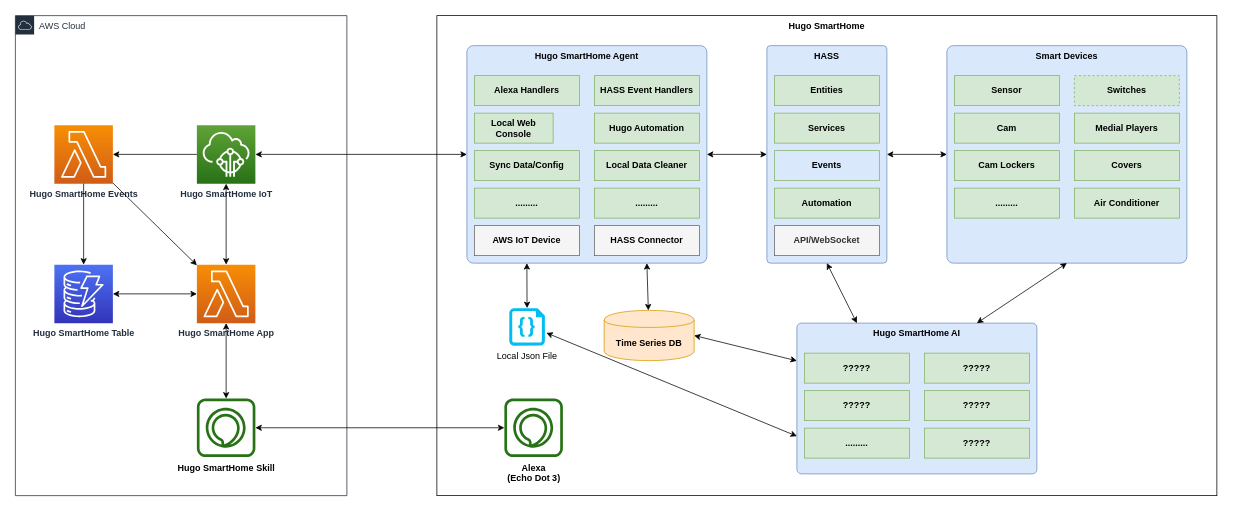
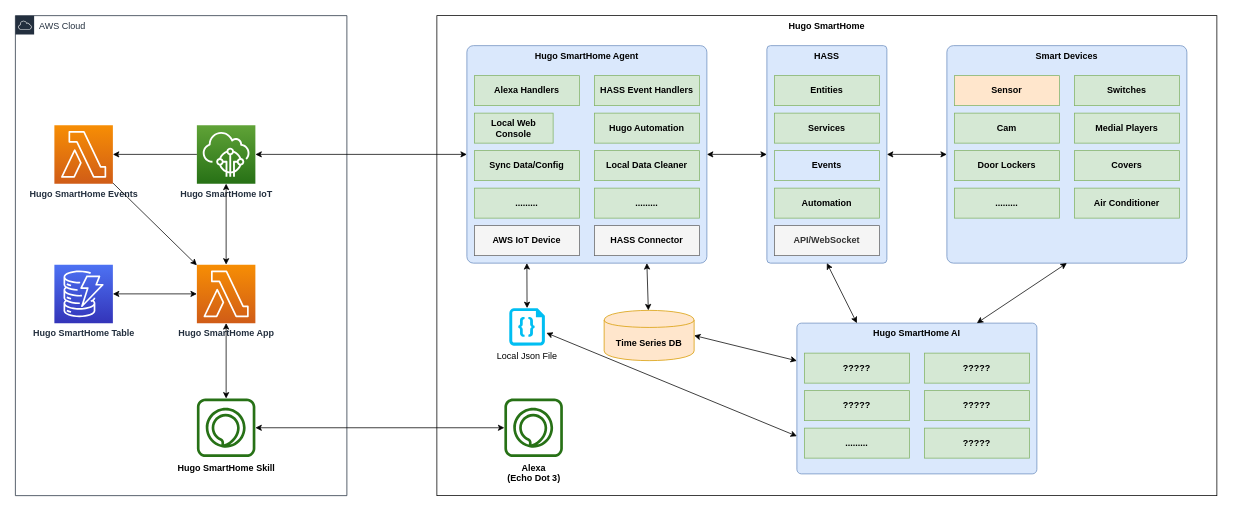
  <mxCell id="0" />
  <mxCell id="1" parent="0" />
  <mxCell id="2" value="AWS Cloud" style="points=[[0,0],[0.25,0],[0.5,0],[0.75,0],[1,0],[1,0.25],[1,0.5],[1,0.75],[1,1],[0.75,1],[0.5,1],[0.25,1],[0,1],[0,0.75],[0,0.5],[0,0.25]];outlineConnect=0;gradientColor=none;html=1;whiteSpace=wrap;fontSize=12;fontStyle=0;shape=mxgraph.aws4.group;grIcon=mxgraph.aws4.group_aws_cloud;strokeColor=#232F3E;fillColor=#ffffff;verticalAlign=top;align=left;spacingLeft=30;fontColor=#232F3E;dashed=0;" parent="1" vertex="1"><mxGeometry x="20" y="20" width="442" height="640" as="geometry" /></mxCell>
  <mxCell id="3" value="Hugo SmartHome" style="rounded=0;whiteSpace=wrap;html=1;fontStyle=1;verticalAlign=top;" parent="1" vertex="1"><mxGeometry x="582" y="20" width="1040" height="640" as="geometry" /></mxCell>
  <mxCell id="4" value="" style="endArrow=classic;startArrow=classic;html=1;exitX=1;exitY=0.5;exitDx=0;exitDy=0;entryX=0;entryY=0.5;entryDx=0;entryDy=0;" parent="1" source="17" target="7" edge="1"><mxGeometry width="50" height="50" relative="1" as="geometry"><mxPoint x="1222" y="380" as="sourcePoint" /><mxPoint x="1272" y="330" as="targetPoint" /></mxGeometry></mxCell>
  <mxCell id="5" value="" style="endArrow=classic;startArrow=classic;html=1;exitX=1;exitY=0.5;exitDx=0;exitDy=0;entryX=0;entryY=0.5;entryDx=0;entryDy=0;" parent="1" source="24" target="17" edge="1"><mxGeometry width="50" height="50" relative="1" as="geometry"><mxPoint x="932" y="230" as="sourcePoint" /><mxPoint x="1012" y="230" as="targetPoint" /></mxGeometry></mxCell>
  <mxCell id="6" value="" style="group" parent="1" vertex="1" connectable="0"><mxGeometry x="1262" y="60" width="320" height="290" as="geometry" /></mxCell>
  <mxCell id="7" value="Smart Devices" style="rounded=1;whiteSpace=wrap;html=1;arcSize=3;fillColor=#dae8fc;strokeColor=#6c8ebf;fontStyle=1;verticalAlign=top;" parent="6" vertex="1"><mxGeometry width="320" height="290" as="geometry" /></mxCell>
- <mxCell id="8" value="Sensor" style="rounded=0;whiteSpace=wrap;html=1;fillColor=#d5e8d4;strokeColor=#82b366;fontStyle=1" parent="6" vertex="1"><mxGeometry x="10" y="40" width="140" height="40" as="geometry" /></mxCell>
- <mxCell id="9" value="Switches" style="rounded=0;whiteSpace=wrap;html=1;fillColor=#d5e8d4;strokeColor=#82b366;fontStyle=1;dashed=1;" parent="6" vertex="1"><mxGeometry x="170" y="40" width="140" height="40" as="geometry" /></mxCell>
+ <mxCell id="8" value="Sensor" style="rounded=0;whiteSpace=wrap;html=1;fillColor=#ffe6cc;strokeColor=#82b366;fontStyle=1;" parent="6" vertex="1"><mxGeometry x="10" y="40" width="140" height="40" as="geometry" /></mxCell>
+ <mxCell id="9" value="Switches" style="rounded=0;whiteSpace=wrap;html=1;fillColor=#d5e8d4;strokeColor=#82b366;fontStyle=1" parent="6" vertex="1"><mxGeometry x="170" y="40" width="140" height="40" as="geometry" /></mxCell>
  <mxCell id="10" value="Medial Players" style="rounded=0;whiteSpace=wrap;html=1;fillColor=#d5e8d4;strokeColor=#82b366;fontStyle=1" parent="6" vertex="1"><mxGeometry x="170" y="90" width="140" height="40" as="geometry" /></mxCell>
  <mxCell id="11" value="Covers" style="rounded=0;whiteSpace=wrap;html=1;fillColor=#d5e8d4;strokeColor=#82b366;fontStyle=1;" parent="6" vertex="1"><mxGeometry x="170" y="140" width="140" height="40" as="geometry" /></mxCell>
  <mxCell id="12" value="Cam" style="rounded=0;whiteSpace=wrap;html=1;fillColor=#d5e8d4;strokeColor=#82b366;fontStyle=1;" parent="6" vertex="1"><mxGeometry x="10" y="90" width="140" height="40" as="geometry" /></mxCell>
  <mxCell id="13" value="Air Conditioner" style="rounded=0;whiteSpace=wrap;html=1;fillColor=#d5e8d4;strokeColor=#82b366;fontStyle=1;" parent="6" vertex="1"><mxGeometry x="170" y="190" width="140" height="40" as="geometry" /></mxCell>
- <mxCell id="14" value="Cam Lockers" style="rounded=0;whiteSpace=wrap;html=1;fillColor=#d5e8d4;strokeColor=#82b366;fontStyle=1;" parent="6" vertex="1"><mxGeometry x="10" y="140" width="140" height="40" as="geometry" /></mxCell>
+ <mxCell id="14" value="Door Lockers" style="rounded=0;whiteSpace=wrap;html=1;fillColor=#d5e8d4;strokeColor=#82b366;fontStyle=1;" parent="6" vertex="1"><mxGeometry x="10" y="140" width="140" height="40" as="geometry" /></mxCell>
  <mxCell id="15" value="........." style="rounded=0;whiteSpace=wrap;html=1;fillColor=#d5e8d4;strokeColor=#82b366;fontStyle=1;" parent="6" vertex="1"><mxGeometry x="10" y="190" width="140" height="40" as="geometry" /></mxCell>
  <mxCell id="16" value="" style="group" parent="1" vertex="1" connectable="0"><mxGeometry x="1022" y="60" width="160" height="290" as="geometry" /></mxCell>
  <mxCell id="17" value="HASS" style="rounded=1;whiteSpace=wrap;html=1;arcSize=3;fillColor=#dae8fc;strokeColor=#6c8ebf;fontStyle=1;verticalAlign=top;" parent="16" vertex="1"><mxGeometry width="160" height="290" as="geometry" /></mxCell>
  <mxCell id="18" value="Entities" style="rounded=0;whiteSpace=wrap;html=1;fillColor=#d5e8d4;strokeColor=#82b366;fontStyle=1" parent="16" vertex="1"><mxGeometry x="10" y="40" width="140" height="40" as="geometry" /></mxCell>
  <mxCell id="19" value="Services" style="rounded=0;whiteSpace=wrap;html=1;fillColor=#d5e8d4;strokeColor=#82b366;fontStyle=1" parent="16" vertex="1"><mxGeometry x="10" y="90" width="140" height="40" as="geometry" /></mxCell>
  <mxCell id="20" value="Events" style="rounded=0;whiteSpace=wrap;html=1;fillColor=#dae8fc;strokeColor=#82b366;fontStyle=1;" parent="16" vertex="1"><mxGeometry x="10" y="140" width="140" height="40" as="geometry" /></mxCell>
  <mxCell id="21" value="API/WebSocket" style="rounded=0;whiteSpace=wrap;html=1;fillColor=#f5f5f5;strokeColor=#666666;fontStyle=1;fontColor=#333333;" parent="16" vertex="1"><mxGeometry x="10" y="240" width="140" height="40" as="geometry" /></mxCell>
  <mxCell id="22" value="Automation" style="rounded=0;whiteSpace=wrap;html=1;fillColor=#d5e8d4;strokeColor=#82b366;fontStyle=1" parent="16" vertex="1"><mxGeometry x="10" y="190" width="140" height="40" as="geometry" /></mxCell>
  <mxCell id="23" value="" style="group" parent="1" vertex="1" connectable="0"><mxGeometry x="622" y="60" width="320" height="420" as="geometry" /></mxCell>
  <mxCell id="24" value="Hugo SmartHome Agent" style="rounded=1;whiteSpace=wrap;html=1;arcSize=3;fillColor=#dae8fc;strokeColor=#6c8ebf;fontStyle=1;verticalAlign=top;" parent="23" vertex="1"><mxGeometry width="320" height="290" as="geometry" /></mxCell>
  <mxCell id="25" value="HASS Event Handlers" style="rounded=0;whiteSpace=wrap;html=1;fillColor=#d5e8d4;strokeColor=#82b366;fontStyle=1" parent="23" vertex="1"><mxGeometry x="170" y="40" width="140" height="40" as="geometry" /></mxCell>
  <mxCell id="26" value="Hugo Automation" style="rounded=0;whiteSpace=wrap;html=1;fillColor=#d5e8d4;strokeColor=#82b366;fontStyle=1" parent="23" vertex="1"><mxGeometry x="170" y="90" width="140" height="40" as="geometry" /></mxCell>
  <mxCell id="27" value="Local Web Console" style="rounded=0;whiteSpace=wrap;html=1;fillColor=#d5e8d4;strokeColor=#82b366;fontStyle=1" parent="23" vertex="1"><mxGeometry x="10" y="90" width="105" height="40" as="geometry" /></mxCell>
  <mxCell id="28" value="&lt;span style=&quot;color: rgb(0 , 0 , 0)&quot;&gt;HASS Connector&lt;/span&gt;" style="rounded=0;whiteSpace=wrap;html=1;fillColor=#f5f5f5;strokeColor=#666666;fontStyle=1;fontColor=#333333;" parent="23" vertex="1"><mxGeometry x="170" y="240" width="140" height="40" as="geometry" /></mxCell>
  <mxCell id="29" value="Local Data Cleaner" style="rounded=0;whiteSpace=wrap;html=1;fillColor=#d5e8d4;strokeColor=#82b366;fontStyle=1" parent="23" vertex="1"><mxGeometry x="170" y="140" width="140" height="40" as="geometry" /></mxCell>
  <mxCell id="30" value="Time Series DB" style="shape=cylinder;whiteSpace=wrap;html=1;boundedLbl=1;backgroundOutline=1;fillColor=#ffe6cc;strokeColor=#d79b00;fontStyle=1" parent="23" vertex="1"><mxGeometry x="183" y="353" width="120" height="67" as="geometry" /></mxCell>
  <mxCell id="31" value="" style="endArrow=classic;startArrow=classic;html=1;strokeWidth=1;entryX=0.75;entryY=1;entryDx=0;entryDy=0;" parent="23" source="30" target="24" edge="1"><mxGeometry width="50" height="50" relative="1" as="geometry"><mxPoint x="320" y="400" as="sourcePoint" /><mxPoint x="370" y="350" as="targetPoint" /></mxGeometry></mxCell>
  <mxCell id="32" value="Local Json File" style="verticalLabelPosition=bottom;html=1;verticalAlign=top;align=center;strokeColor=none;fillColor=#00BEF2;shape=mxgraph.azure.code_file;pointerEvents=1;" parent="23" vertex="1"><mxGeometry x="56.5" y="350" width="47.5" height="50" as="geometry" /></mxCell>
  <mxCell id="33" value="" style="endArrow=classic;startArrow=classic;html=1;strokeWidth=1;entryX=0.25;entryY=1;entryDx=0;entryDy=0;exitX=0.5;exitY=0;exitDx=0;exitDy=0;exitPerimeter=0;" parent="23" source="32" target="24" edge="1"><mxGeometry width="50" height="50" relative="1" as="geometry"><mxPoint x="-40" y="390" as="sourcePoint" /><mxPoint x="10" y="340" as="targetPoint" /></mxGeometry></mxCell>
  <mxCell id="34" value="Alexa Handlers" style="rounded=0;whiteSpace=wrap;html=1;fillColor=#d5e8d4;strokeColor=#82b366;fontStyle=1" parent="23" vertex="1"><mxGeometry x="10" y="40" width="140" height="40" as="geometry" /></mxCell>
  <mxCell id="35" value="Sync Data/Config" style="rounded=0;whiteSpace=wrap;html=1;fillColor=#d5e8d4;strokeColor=#82b366;fontStyle=1" parent="23" vertex="1"><mxGeometry x="10" y="140" width="140" height="40" as="geometry" /></mxCell>
  <mxCell id="36" value="&lt;span style=&quot;color: rgb(0 , 0 , 0)&quot;&gt;AWS IoT Device&lt;/span&gt;" style="rounded=0;whiteSpace=wrap;html=1;fillColor=#f5f5f5;strokeColor=#666666;fontStyle=1;fontColor=#333333;" parent="23" vertex="1"><mxGeometry x="10" y="240" width="140" height="40" as="geometry" /></mxCell>
  <mxCell id="37" value="........." style="rounded=0;whiteSpace=wrap;html=1;fillColor=#d5e8d4;strokeColor=#82b366;fontStyle=1" parent="23" vertex="1"><mxGeometry x="10" y="190" width="140" height="40" as="geometry" /></mxCell>
  <mxCell id="38" value="........." style="rounded=0;whiteSpace=wrap;html=1;fillColor=#d5e8d4;strokeColor=#82b366;fontStyle=1" parent="23" vertex="1"><mxGeometry x="170" y="190" width="140" height="40" as="geometry" /></mxCell>
  <mxCell id="39" value="" style="group" parent="1" vertex="1" connectable="0"><mxGeometry x="1062" y="430" width="320" height="201" as="geometry" /></mxCell>
  <mxCell id="40" value="Hugo SmartHome AI" style="rounded=1;whiteSpace=wrap;html=1;arcSize=3;fillColor=#dae8fc;strokeColor=#6c8ebf;fontStyle=1;verticalAlign=top;" parent="39" vertex="1"><mxGeometry width="320" height="201" as="geometry" /></mxCell>
  <mxCell id="41" value="?????" style="rounded=0;whiteSpace=wrap;html=1;fillColor=#d5e8d4;strokeColor=#82b366;fontStyle=1" parent="39" vertex="1"><mxGeometry x="10" y="40" width="140" height="40" as="geometry" /></mxCell>
  <mxCell id="42" value="?????" style="rounded=0;whiteSpace=wrap;html=1;fillColor=#d5e8d4;strokeColor=#82b366;fontStyle=1" parent="39" vertex="1"><mxGeometry x="170" y="40" width="140" height="40" as="geometry" /></mxCell>
  <mxCell id="43" value="?????" style="rounded=0;whiteSpace=wrap;html=1;fillColor=#d5e8d4;strokeColor=#82b366;fontStyle=1" parent="39" vertex="1"><mxGeometry x="170" y="90" width="140" height="40" as="geometry" /></mxCell>
  <mxCell id="44" value="?????" style="rounded=0;whiteSpace=wrap;html=1;fillColor=#d5e8d4;strokeColor=#82b366;fontStyle=1;" parent="39" vertex="1"><mxGeometry x="10" y="90" width="140" height="40" as="geometry" /></mxCell>
  <mxCell id="45" value="?????" style="rounded=0;whiteSpace=wrap;html=1;fillColor=#d5e8d4;strokeColor=#82b366;fontStyle=1;" parent="39" vertex="1"><mxGeometry x="170" y="140" width="140" height="40" as="geometry" /></mxCell>
  <mxCell id="46" value="........." style="rounded=0;whiteSpace=wrap;html=1;fillColor=#d5e8d4;strokeColor=#82b366;fontStyle=1;" parent="39" vertex="1"><mxGeometry x="10" y="140" width="140" height="40" as="geometry" /></mxCell>
  <mxCell id="47" value="" style="endArrow=classic;startArrow=classic;html=1;strokeWidth=1;exitX=1;exitY=0.5;exitDx=0;exitDy=0;entryX=0;entryY=0.25;entryDx=0;entryDy=0;" parent="1" source="30" target="40" edge="1"><mxGeometry width="50" height="50" relative="1" as="geometry"><mxPoint x="982" y="610" as="sourcePoint" /><mxPoint x="1032" y="560" as="targetPoint" /></mxGeometry></mxCell>
  <mxCell id="48" value="" style="endArrow=classic;startArrow=classic;html=1;strokeWidth=1;exitX=1.042;exitY=0.66;exitDx=0;exitDy=0;exitPerimeter=0;entryX=0;entryY=0.75;entryDx=0;entryDy=0;" parent="1" source="32" target="40" edge="1"><mxGeometry width="50" height="50" relative="1" as="geometry"><mxPoint x="832" y="590" as="sourcePoint" /><mxPoint x="882" y="540" as="targetPoint" /></mxGeometry></mxCell>
  <mxCell id="49" value="" style="endArrow=classic;startArrow=classic;html=1;strokeWidth=1;exitX=0.75;exitY=0;exitDx=0;exitDy=0;entryX=0.5;entryY=1;entryDx=0;entryDy=0;" parent="1" source="40" target="7" edge="1"><mxGeometry width="50" height="50" relative="1" as="geometry"><mxPoint x="1382" y="450" as="sourcePoint" /><mxPoint x="1432" y="400" as="targetPoint" /></mxGeometry></mxCell>
  <mxCell id="50" value="" style="endArrow=classic;startArrow=classic;html=1;strokeWidth=1;exitX=0.25;exitY=0;exitDx=0;exitDy=0;entryX=0.5;entryY=1;entryDx=0;entryDy=0;" parent="1" source="40" target="17" edge="1"><mxGeometry width="50" height="50" relative="1" as="geometry"><mxPoint x="1192" y="410" as="sourcePoint" /><mxPoint x="1242" y="360" as="targetPoint" /></mxGeometry></mxCell>
  <mxCell id="51" value="Hugo SmartHome App" style="outlineConnect=0;fontColor=#232F3E;gradientColor=#F78E04;gradientDirection=north;fillColor=#D05C17;strokeColor=#ffffff;dashed=0;verticalLabelPosition=bottom;verticalAlign=top;align=center;html=1;fontSize=12;fontStyle=1;aspect=fixed;shape=mxgraph.aws4.resourceIcon;resIcon=mxgraph.aws4.lambda;" parent="1" vertex="1"><mxGeometry x="262" y="352" width="78" height="78" as="geometry" /></mxCell>
  <mxCell id="52" value="Hugo SmartHome Table" style="outlineConnect=0;fontColor=#232F3E;gradientColor=#4D72F3;gradientDirection=north;fillColor=#3334B9;strokeColor=#ffffff;dashed=0;verticalLabelPosition=bottom;verticalAlign=top;align=center;html=1;fontSize=12;fontStyle=1;aspect=fixed;shape=mxgraph.aws4.resourceIcon;resIcon=mxgraph.aws4.dynamodb;" parent="1" vertex="1"><mxGeometry x="72" y="352" width="78" height="78" as="geometry" /></mxCell>
  <mxCell id="53" value="Hugo SmartHome IoT" style="outlineConnect=0;fontColor=#232F3E;gradientColor=#60A337;gradientDirection=north;fillColor=#277116;strokeColor=#ffffff;dashed=0;verticalLabelPosition=bottom;verticalAlign=top;align=center;html=1;fontSize=12;fontStyle=1;aspect=fixed;shape=mxgraph.aws4.resourceIcon;resIcon=mxgraph.aws4.iot_core;" parent="1" vertex="1"><mxGeometry x="262" y="166" width="78" height="78" as="geometry" /></mxCell>
  <mxCell id="54" value="&lt;span style=&quot;color: rgb(0 , 0 , 0)&quot;&gt;Alexa&lt;/span&gt;&lt;br style=&quot;color: rgb(0 , 0 , 0)&quot;&gt;&lt;span style=&quot;color: rgb(0 , 0 , 0)&quot;&gt;(Echo Dot 3)&lt;/span&gt;" style="outlineConnect=0;fontColor=#232F3E;gradientColor=none;fillColor=#277116;strokeColor=none;dashed=0;verticalLabelPosition=bottom;verticalAlign=top;align=center;html=1;fontSize=12;fontStyle=1;aspect=fixed;pointerEvents=1;shape=mxgraph.aws4.alexa_skill;" parent="1" vertex="1"><mxGeometry x="672" y="530.5" width="78" height="78" as="geometry" /></mxCell>
  <mxCell id="55" value="&lt;span style=&quot;color: rgb(0 , 0 , 0)&quot;&gt;Hugo SmartHome Skill&lt;/span&gt;" style="outlineConnect=0;fontColor=#232F3E;gradientColor=none;fillColor=#277116;strokeColor=none;dashed=0;verticalLabelPosition=bottom;verticalAlign=top;align=center;html=1;fontSize=12;fontStyle=1;aspect=fixed;pointerEvents=1;shape=mxgraph.aws4.alexa_skill;" parent="1" vertex="1"><mxGeometry x="262" y="530.5" width="78" height="78" as="geometry" /></mxCell>
  <mxCell id="56" value="" style="endArrow=classic;startArrow=classic;html=1;strokeWidth=1;" parent="1" source="55" target="54" edge="1"><mxGeometry width="50" height="50" relative="1" as="geometry"><mxPoint x="472" y="610" as="sourcePoint" /><mxPoint x="522" y="560" as="targetPoint" /></mxGeometry></mxCell>
  <mxCell id="57" value="" style="endArrow=classic;startArrow=classic;html=1;strokeWidth=1;" parent="1" source="55" target="51" edge="1"><mxGeometry width="50" height="50" relative="1" as="geometry"><mxPoint x="382" y="530" as="sourcePoint" /><mxPoint x="432" y="480" as="targetPoint" /></mxGeometry></mxCell>
  <mxCell id="58" value="" style="endArrow=classic;startArrow=classic;html=1;strokeWidth=1;" parent="1" source="52" target="51" edge="1"><mxGeometry width="50" height="50" relative="1" as="geometry"><mxPoint x="102" y="730" as="sourcePoint" /><mxPoint x="152" y="680" as="targetPoint" /></mxGeometry></mxCell>
  <mxCell id="59" value="" style="endArrow=classic;startArrow=classic;html=1;strokeWidth=1;" parent="1" source="51" target="53" edge="1"><mxGeometry width="50" height="50" relative="1" as="geometry"><mxPoint x="272" y="330" as="sourcePoint" /><mxPoint x="322" y="280" as="targetPoint" /></mxGeometry></mxCell>
  <mxCell id="60" value="" style="endArrow=classic;startArrow=classic;html=1;strokeWidth=1;entryX=0;entryY=0.5;entryDx=0;entryDy=0;" parent="1" source="53" target="24" edge="1"><mxGeometry width="50" height="50" relative="1" as="geometry"><mxPoint x="392" y="280" as="sourcePoint" /><mxPoint x="442" y="230" as="targetPoint" /></mxGeometry></mxCell>
  <mxCell id="61" value="Hugo SmartHome Events" style="outlineConnect=0;fontColor=#232F3E;gradientColor=#F78E04;gradientDirection=north;fillColor=#D05C17;strokeColor=#ffffff;dashed=0;verticalLabelPosition=bottom;verticalAlign=top;align=center;html=1;fontSize=12;fontStyle=1;aspect=fixed;shape=mxgraph.aws4.resourceIcon;resIcon=mxgraph.aws4.lambda;" parent="1" vertex="1"><mxGeometry x="72" y="166" width="78" height="78" as="geometry" /></mxCell>
  <mxCell id="62" value="" style="endArrow=classic;html=1;strokeWidth=1;" parent="1" source="53" target="61" edge="1"><mxGeometry width="50" height="50" relative="1" as="geometry"><mxPoint x="462" y="390" as="sourcePoint" /><mxPoint x="532.711" y="340" as="targetPoint" /></mxGeometry></mxCell>
- <mxCell id="63" value="" style="endArrow=classic;html=1;strokeWidth=1;" parent="1" source="61" target="52" edge="1"><mxGeometry width="50" height="50" relative="1" as="geometry"><mxPoint x="102" y="770" as="sourcePoint" /><mxPoint x="152" y="720" as="targetPoint" /></mxGeometry></mxCell>
  <mxCell id="64" value="" style="endArrow=classic;html=1;strokeWidth=1;" parent="1" source="61" target="51" edge="1"><mxGeometry width="50" height="50" relative="1" as="geometry"><mxPoint x="512" y="450" as="sourcePoint" /><mxPoint x="562" y="400" as="targetPoint" /></mxGeometry></mxCell>
